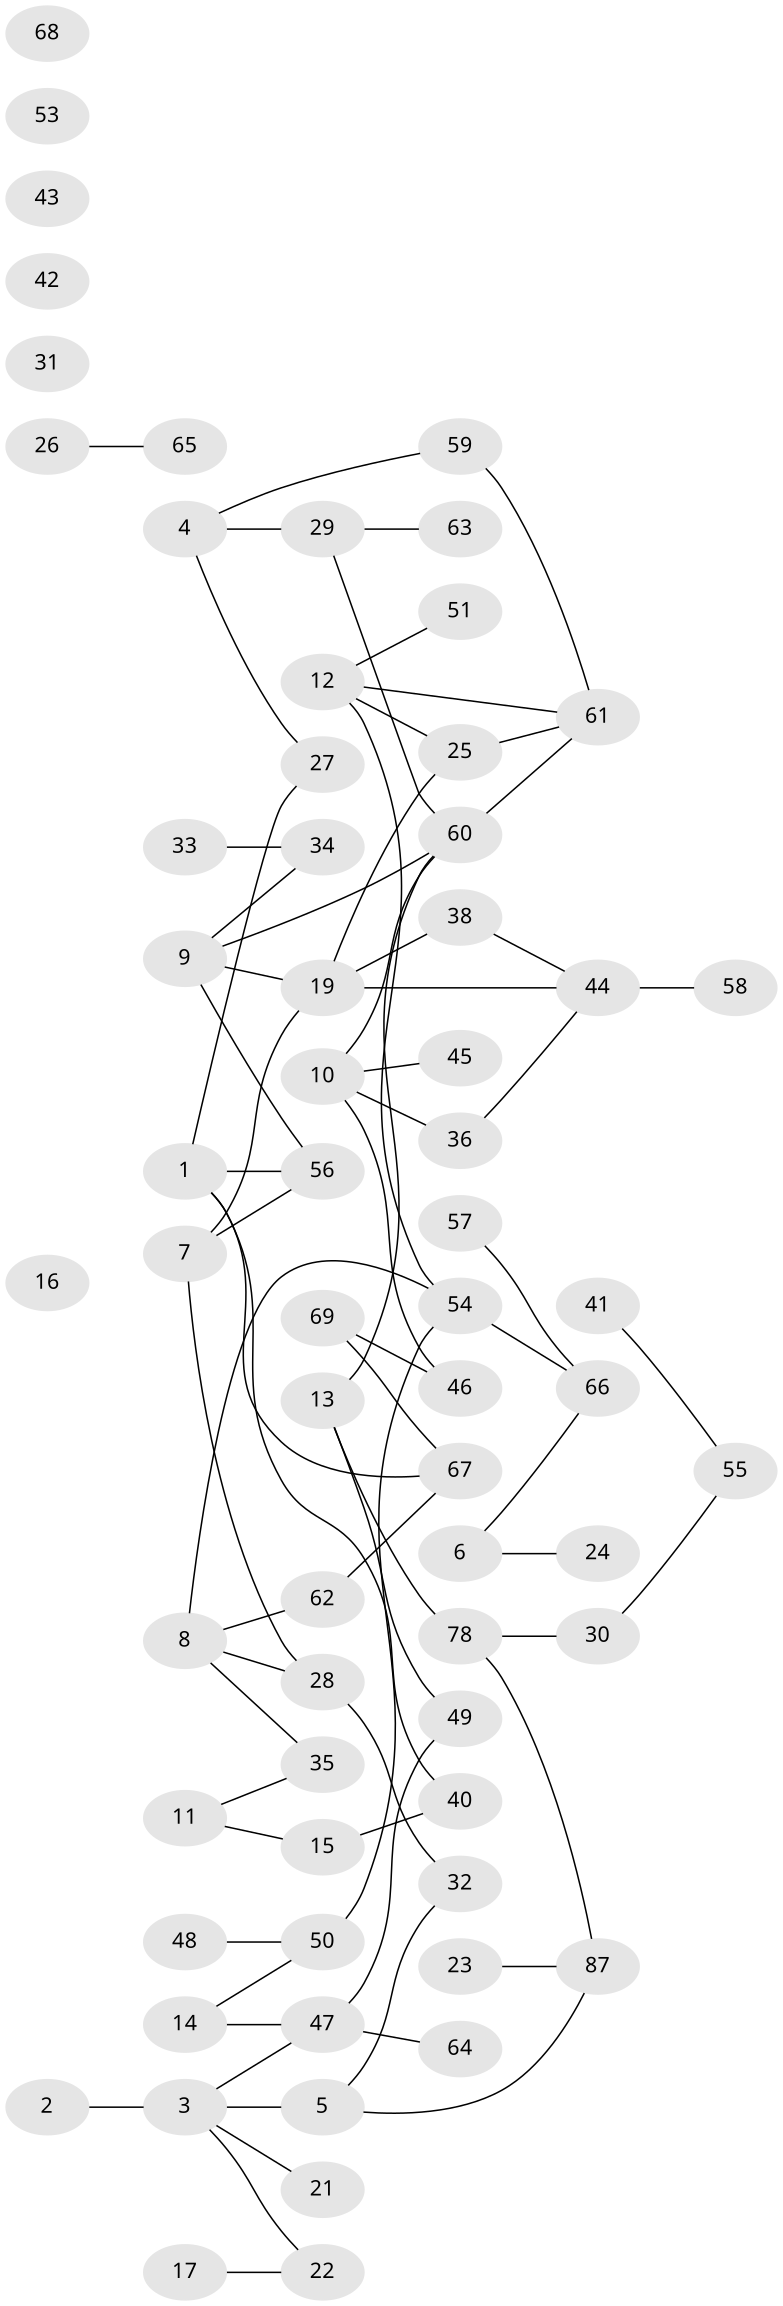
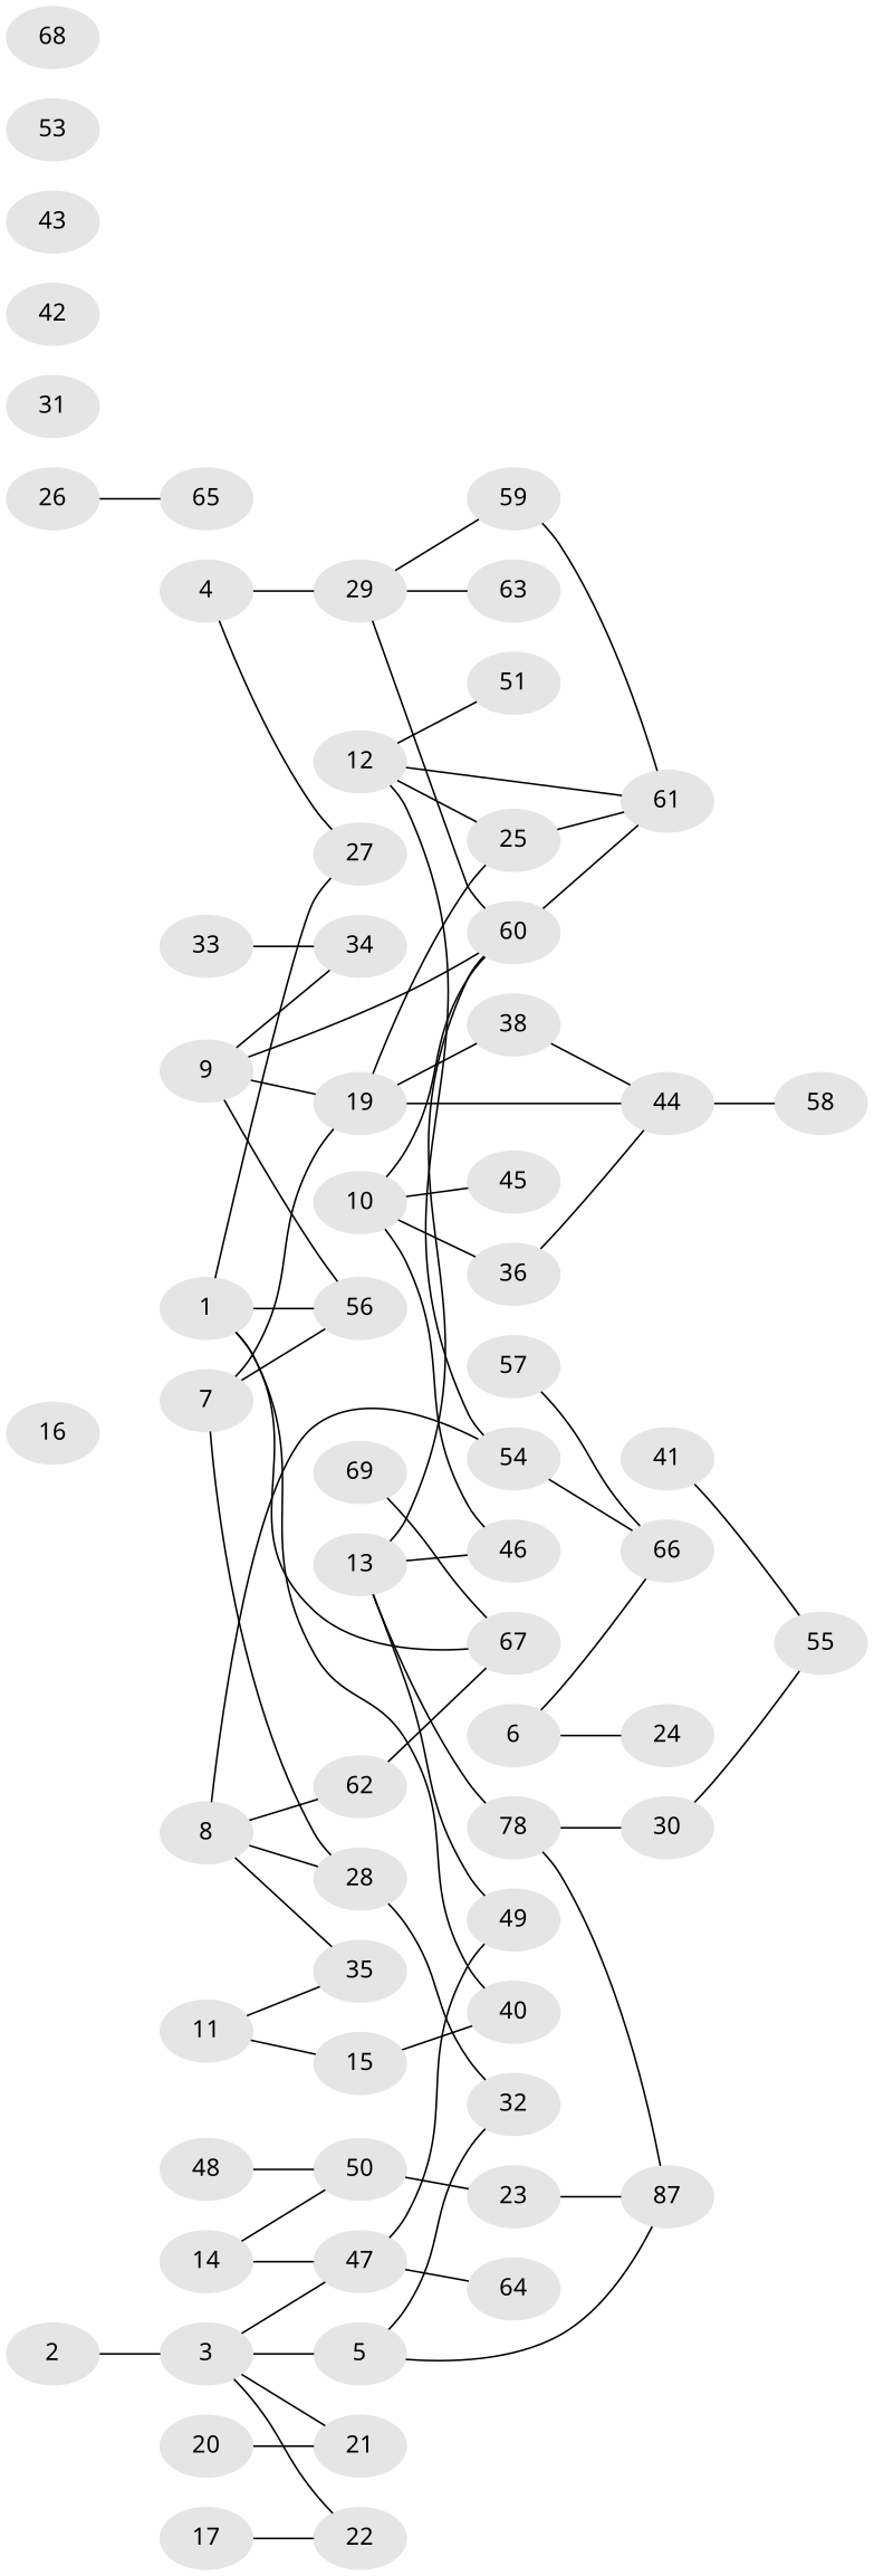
  graph {
    fontname="Noto Sans"
    rankdir=LR
    node [color=gray90 fontname="Noto Sans" style=filled]
    edge [fontname="Noto Sans"]
    1
    27
    40
    56
    67
    2
    3
    5
    21
    22
    47
    32
    n13 [label=87]
    49
    64
    4
    29
    59
    60
    63
    61
    28
    6
    24
    66
    7
    19
    25
    38
    44
    8
    35
    54
    62
    9
    34
    10
    36
    45
    46
    11
    15
    12
    51
    13
    n46 [label=78]
    30
    14
    50
    16
    17
    55
    58
+   20
    23
    26
    65
    31
    33
    n60 [label=69]
    41
    42
    43
    48
    53
    57
    68
    1 -- 27
    1 -- 40
    1 -- 56
    1 -- 67
    2 -- 3
    3 -- 5
    3 -- 21
    3 -- 22
    3 -- 47
    5 -- 32
    5 -- n13
    47 -- 49
    47 -- 64
    4 -- 27
    4 -- 29
-   4 -- 59
+   29 -- 59
    29 -- 60
    29 -- 63
    59 -- 61
    60 -- 61
    28 -- 32
    6 -- 24
    6 -- 66
    7 -- 56
    7 -- 28
    7 -- 19
    19 -- 25
    19 -- 38
    19 -- 44
    25 -- 61
    38 -- 44
    44 -- 58
    8 -- 28
    8 -- 35
    8 -- 54
    8 -- 62
    54 -- 66
    62 -- 67
    9 -- 56
    9 -- 60
    9 -- 19
    9 -- 34
    10 -- 60
    10 -- 36
    10 -- 45
    10 -- 46
    36 -- 44
    11 -- 35
    11 -- 15
    15 -- 40
    12 -- 61
    12 -- 25
    12 -- 54
    12 -- 51
    13 -- 49
    13 -- 60
-   n60 -- 46
+   13 -- 46
    13 -- n46
    n46 -- n13
    n46 -- 30
    30 -- 55
    14 -- 47
    14 -- 50
-   50 -- 54
+   50 -- 23
    17 -- 22
+   20 -- 21
    23 -- n13
    26 -- 65
    33 -- 34
    n60 -- 67
    41 -- 55
    48 -- 50
    57 -- 66
  }
